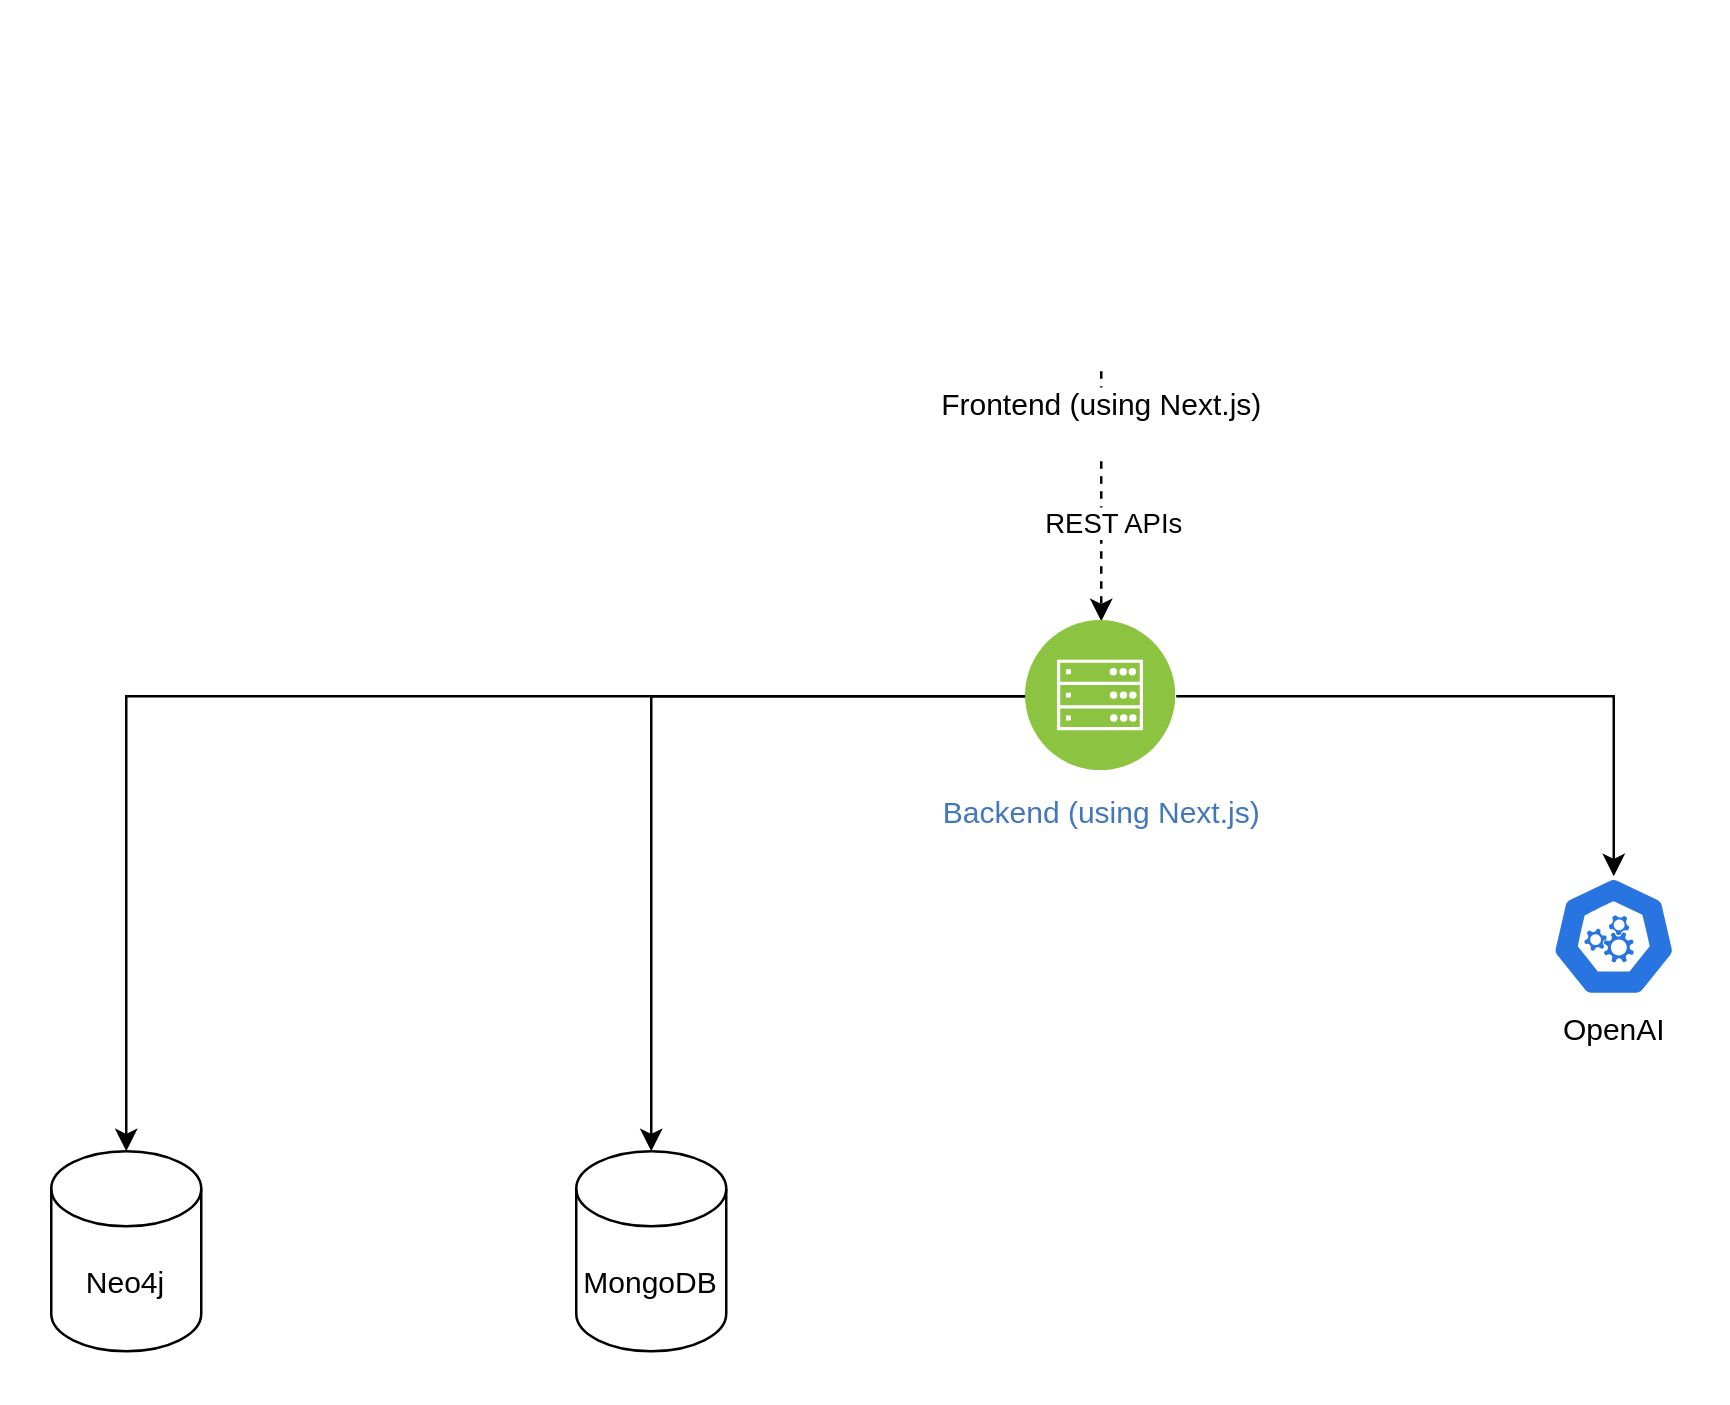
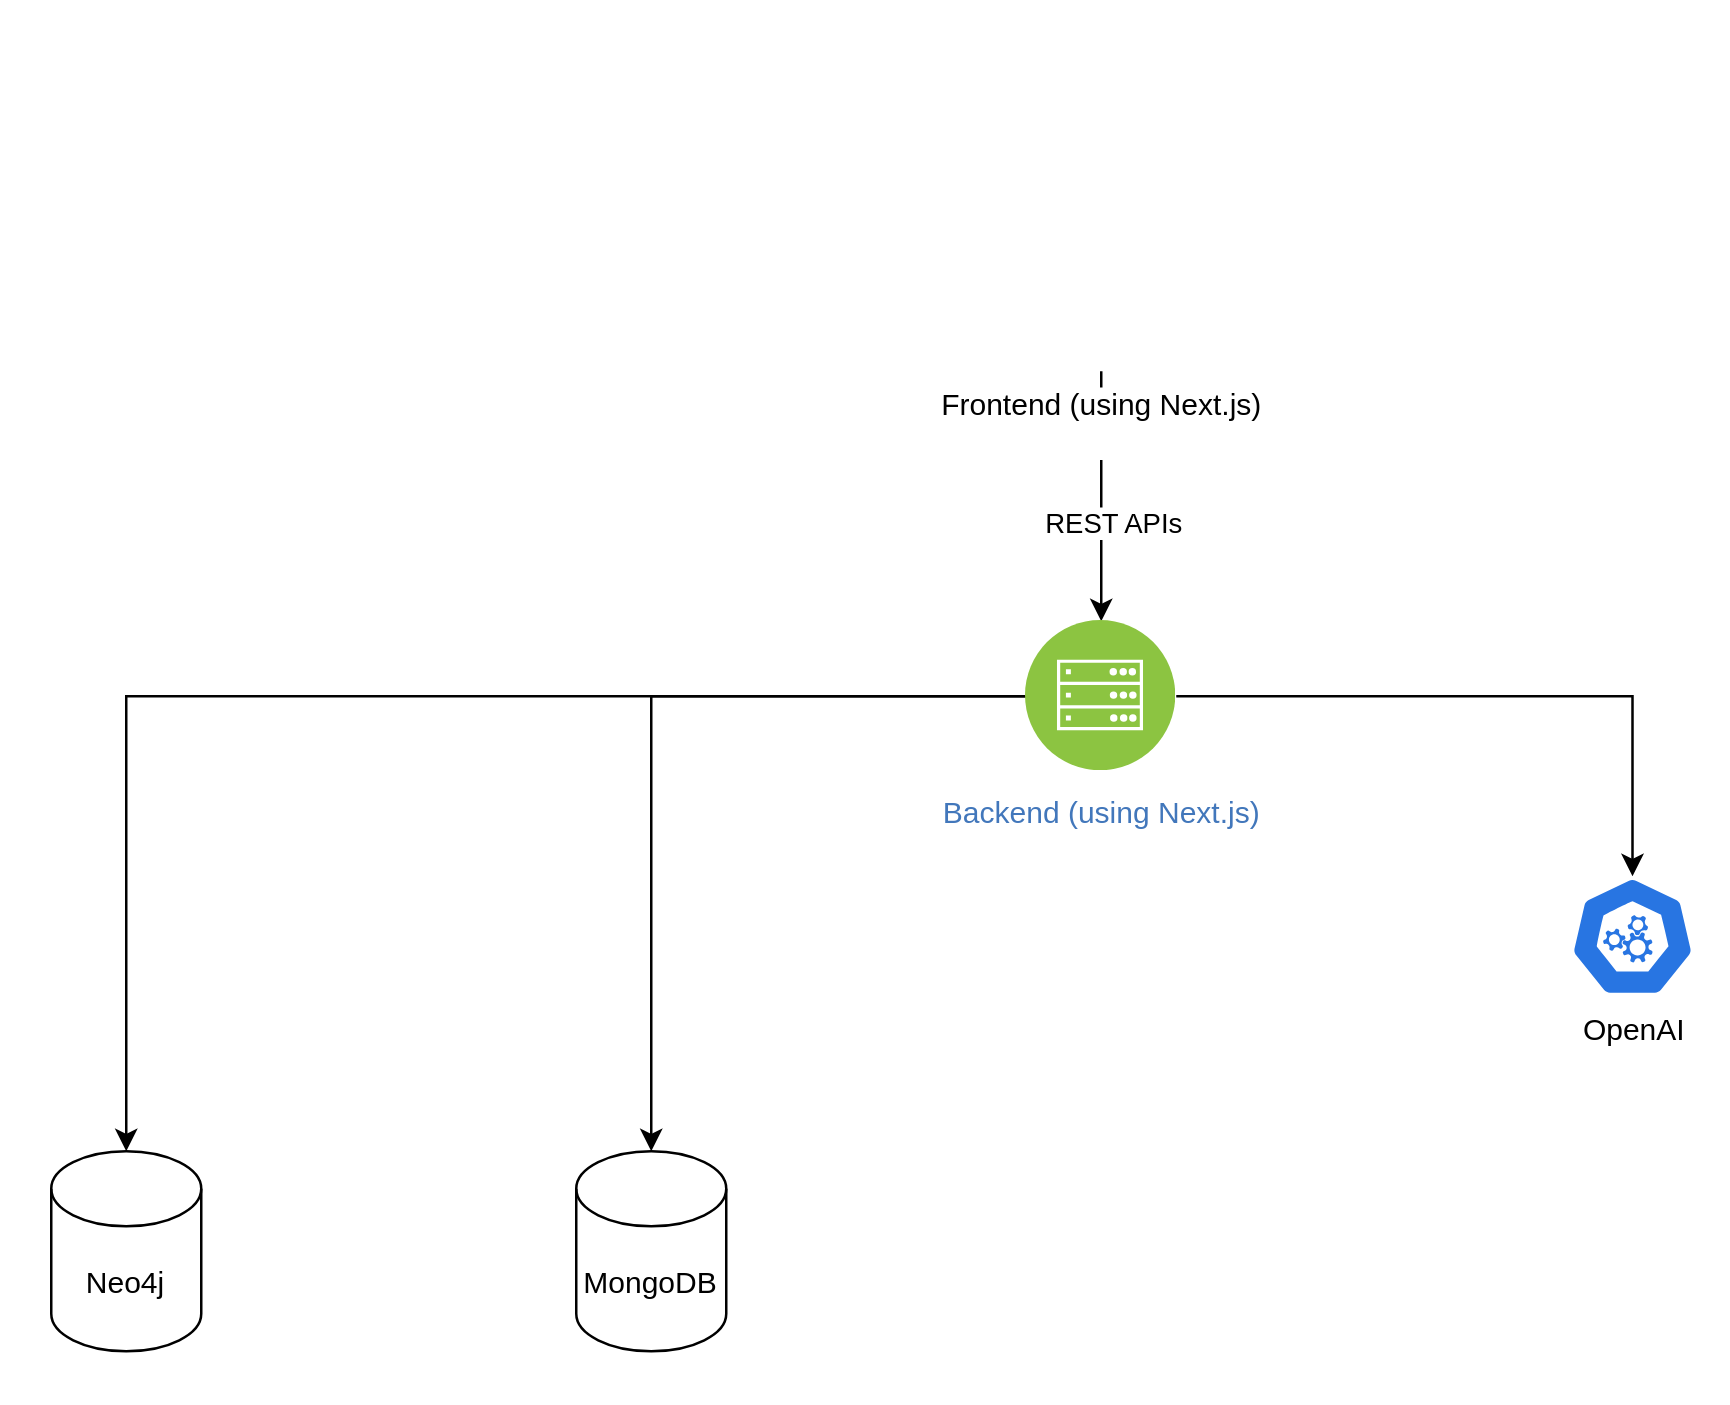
  <mxCell id="0" />
  <mxCell id="1" parent="0" />
  <mxCell id="2" value="Neo4j" style="shape=cylinder3;whiteSpace=wrap;html=1;boundedLbl=1;backgroundOutline=1;size=15;" vertex="1" parent="1"><mxGeometry x="20" y="460" width="60" height="80" as="geometry" /></mxCell>
  <mxCell id="3" value="MongoDB" style="shape=cylinder3;whiteSpace=wrap;html=1;boundedLbl=1;backgroundOutline=1;size=15;" vertex="1" parent="1"><mxGeometry x="230" y="460" width="60" height="80" as="geometry" /></mxCell>
- <mxCell id="4" style="edgeStyle=orthogonalEdgeStyle;rounded=0;orthogonalLoop=1;jettySize=auto;html=1;dashed=1;" edge="1" parent="1" source="6" target="10"><mxGeometry relative="1" as="geometry" /></mxCell>
+ <mxCell id="4" style="edgeStyle=orthogonalEdgeStyle;rounded=0;orthogonalLoop=1;jettySize=auto;html=1;" edge="1" parent="1" source="6" target="10"><mxGeometry relative="1" as="geometry" /></mxCell>
  <mxCell id="5" value="REST APIs" style="edgeLabel;html=1;align=center;verticalAlign=middle;resizable=0;points=[];" vertex="1" connectable="0" parent="4"><mxGeometry x="0.2" y="4" relative="1" as="geometry"><mxPoint as="offset" /></mxGeometry></mxCell>
  <mxCell id="6" value="Frontend (using Next.js)&lt;div&gt;&lt;br&gt;&lt;/div&gt;" style="shape=image;html=1;verticalAlign=top;verticalLabelPosition=bottom;labelBackgroundColor=#ffffff;imageAspect=0;aspect=fixed;image=https://cdn1.iconfinder.com/data/icons/material-core/18/drive-site-128.png" vertex="1" parent="1"><mxGeometry x="376" y="20" width="128" height="128" as="geometry" /></mxCell>
  <mxCell id="7" style="edgeStyle=orthogonalEdgeStyle;rounded=0;orthogonalLoop=1;jettySize=auto;html=1;" edge="1" parent="1" source="10" target="2"><mxGeometry relative="1" as="geometry" /></mxCell>
  <mxCell id="8" style="edgeStyle=orthogonalEdgeStyle;rounded=0;orthogonalLoop=1;jettySize=auto;html=1;" edge="1" parent="1" source="10" target="3"><mxGeometry relative="1" as="geometry" /></mxCell>
  <mxCell id="9" style="edgeStyle=orthogonalEdgeStyle;rounded=0;orthogonalLoop=1;jettySize=auto;html=1;" edge="1" parent="1" source="10" target="11"><mxGeometry relative="1" as="geometry" /></mxCell>
  <mxCell id="10" value="Backend (using Next.js)" style="image;aspect=fixed;perimeter=ellipsePerimeter;html=1;align=center;shadow=0;dashed=0;fontColor=#4277BB;labelBackgroundColor=default;fontSize=12;spacingTop=3;image=img/lib/ibm/infrastructure/mobile_backend.svg;" vertex="1" parent="1"><mxGeometry x="410" y="248" width="60" height="60" as="geometry" /></mxCell>
- <mxCell id="11" value="OpenAI" style="aspect=fixed;sketch=0;html=1;dashed=0;whitespace=wrap;verticalLabelPosition=bottom;verticalAlign=top;fillColor=#2875E2;strokeColor=#ffffff;points=[[0.005,0.63,0],[0.1,0.2,0],[0.9,0.2,0],[0.5,0,0],[0.995,0.63,0],[0.72,0.99,0],[0.5,1,0],[0.28,0.99,0]];shape=mxgraph.kubernetes.icon2;prIcon=api" vertex="1" parent="1"><mxGeometry x="620" y="350" width="50" height="48" as="geometry" /></mxCell>
+ <mxCell id="11" value="OpenAI" style="aspect=fixed;sketch=0;html=1;dashed=0;whitespace=wrap;verticalLabelPosition=bottom;verticalAlign=top;fillColor=#2875E2;strokeColor=#ffffff;points=[[0.005,0.63,0],[0.1,0.2,0],[0.9,0.2,0],[0.5,0,0],[0.995,0.63,0],[0.72,0.99,0],[0.5,1,0],[0.28,0.99,0]];shape=mxgraph.kubernetes.icon2;prIcon=api" vertex="1" parent="1"><mxGeometry x="620" y="350" width="65" height="48" as="geometry" /></mxCell>
